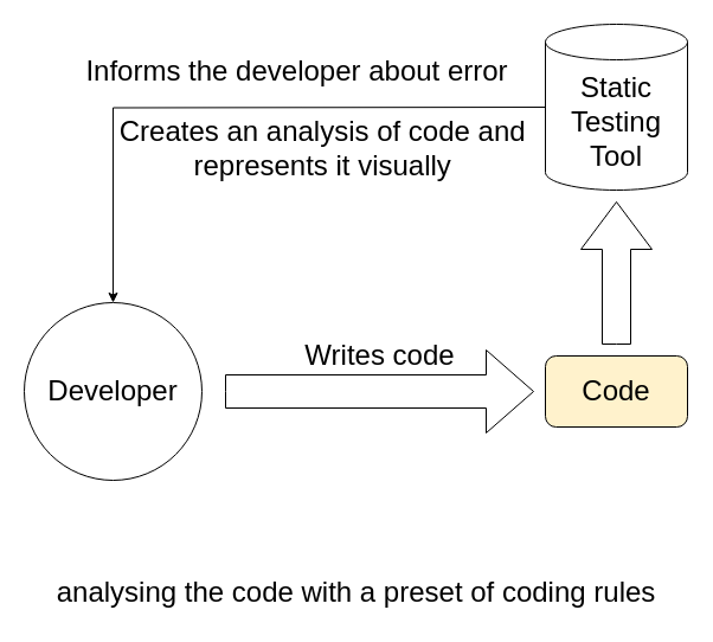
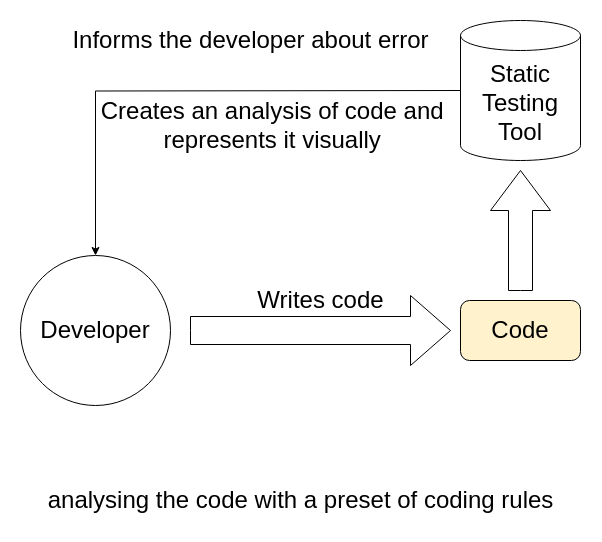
  <mxCell id="0" />
  <mxCell id="1" parent="0" />
  <mxCell id="2" value="&lt;font style=&quot;font-size: 24px;&quot;&gt;Code&lt;/font&gt;" style="rounded=1;whiteSpace=wrap;html=1;fillColor=#fff2cc;" vertex="1" parent="1"><mxGeometry x="460" y="300" width="120" height="60" as="geometry" /></mxCell>
  <mxCell id="3" value="Developer" style="ellipse;whiteSpace=wrap;html=1;aspect=fixed;fontSize=24;" vertex="1" parent="1"><mxGeometry x="20" y="255" width="150" height="150" as="geometry" /></mxCell>
  <mxCell id="4" value="Static Testing Tool" style="shape=cylinder3;whiteSpace=wrap;html=1;boundedLbl=1;backgroundOutline=1;size=15;fontSize=24;" vertex="1" parent="1"><mxGeometry x="460" y="20" width="120" height="140" as="geometry" /></mxCell>
  <mxCell id="5" value="" style="html=1;shadow=0;dashed=0;align=center;verticalAlign=middle;shape=mxgraph.arrows2.arrow;dy=0.6;dx=40;direction=north;notch=0;fontSize=24;" vertex="1" parent="1"><mxGeometry x="490" y="170" width="60" height="120" as="geometry" /></mxCell>
  <mxCell id="6" value="" style="html=1;shadow=0;dashed=0;align=center;verticalAlign=middle;shape=mxgraph.arrows2.arrow;dy=0.6;dx=40;notch=0;fontSize=24;" vertex="1" parent="1"><mxGeometry x="190" y="295" width="260" height="70" as="geometry" /></mxCell>
  <mxCell id="7" value="Writes code" style="text;html=1;align=center;verticalAlign=middle;resizable=0;points=[];autosize=1;strokeColor=none;fillColor=none;fontSize=24;" vertex="1" parent="1"><mxGeometry x="245" y="280" width="150" height="40" as="geometry" /></mxCell>
  <mxCell id="8" style="edgeStyle=orthogonalEdgeStyle;rounded=0;orthogonalLoop=1;jettySize=auto;html=1;fontSize=24;" edge="1" parent="1" target="3"><mxGeometry relative="1" as="geometry"><mxPoint x="460" y="90" as="sourcePoint" /></mxGeometry></mxCell>
- <mxCell id="9" value="Informs the developer about error" style="text;html=1;align=center;verticalAlign=middle;resizable=0;points=[];autosize=1;strokeColor=none;fillColor=none;fontSize=24;" vertex="1" parent="1"><mxGeometry x="60" y="40" width="380" height="40" as="geometry" /></mxCell>
+ <mxCell id="9" value="Informs the developer about error" style="text;html=1;align=center;verticalAlign=middle;resizable=0;points=[];autosize=1;strokeColor=none;fillColor=none;fontSize=24;" vertex="1" parent="1"><mxGeometry x="60" y="20" width="380" height="40" as="geometry" /></mxCell>
  <mxCell id="10" value="analysing the code with a preset of coding rules" style="text;html=1;align=center;verticalAlign=middle;resizable=0;points=[];autosize=1;strokeColor=none;fillColor=none;fontSize=24;" vertex="1" parent="1"><mxGeometry x="35" y="480" width="530" height="40" as="geometry" /></mxCell>
  <mxCell id="11" value="Creates an analysis of code and&amp;nbsp;&lt;br&gt;represents it visually&amp;nbsp;" style="text;html=1;align=center;verticalAlign=middle;resizable=0;points=[];autosize=1;strokeColor=none;fillColor=none;fontSize=24;" vertex="1" parent="1"><mxGeometry x="90" y="90" width="370" height="70" as="geometry" /></mxCell>
